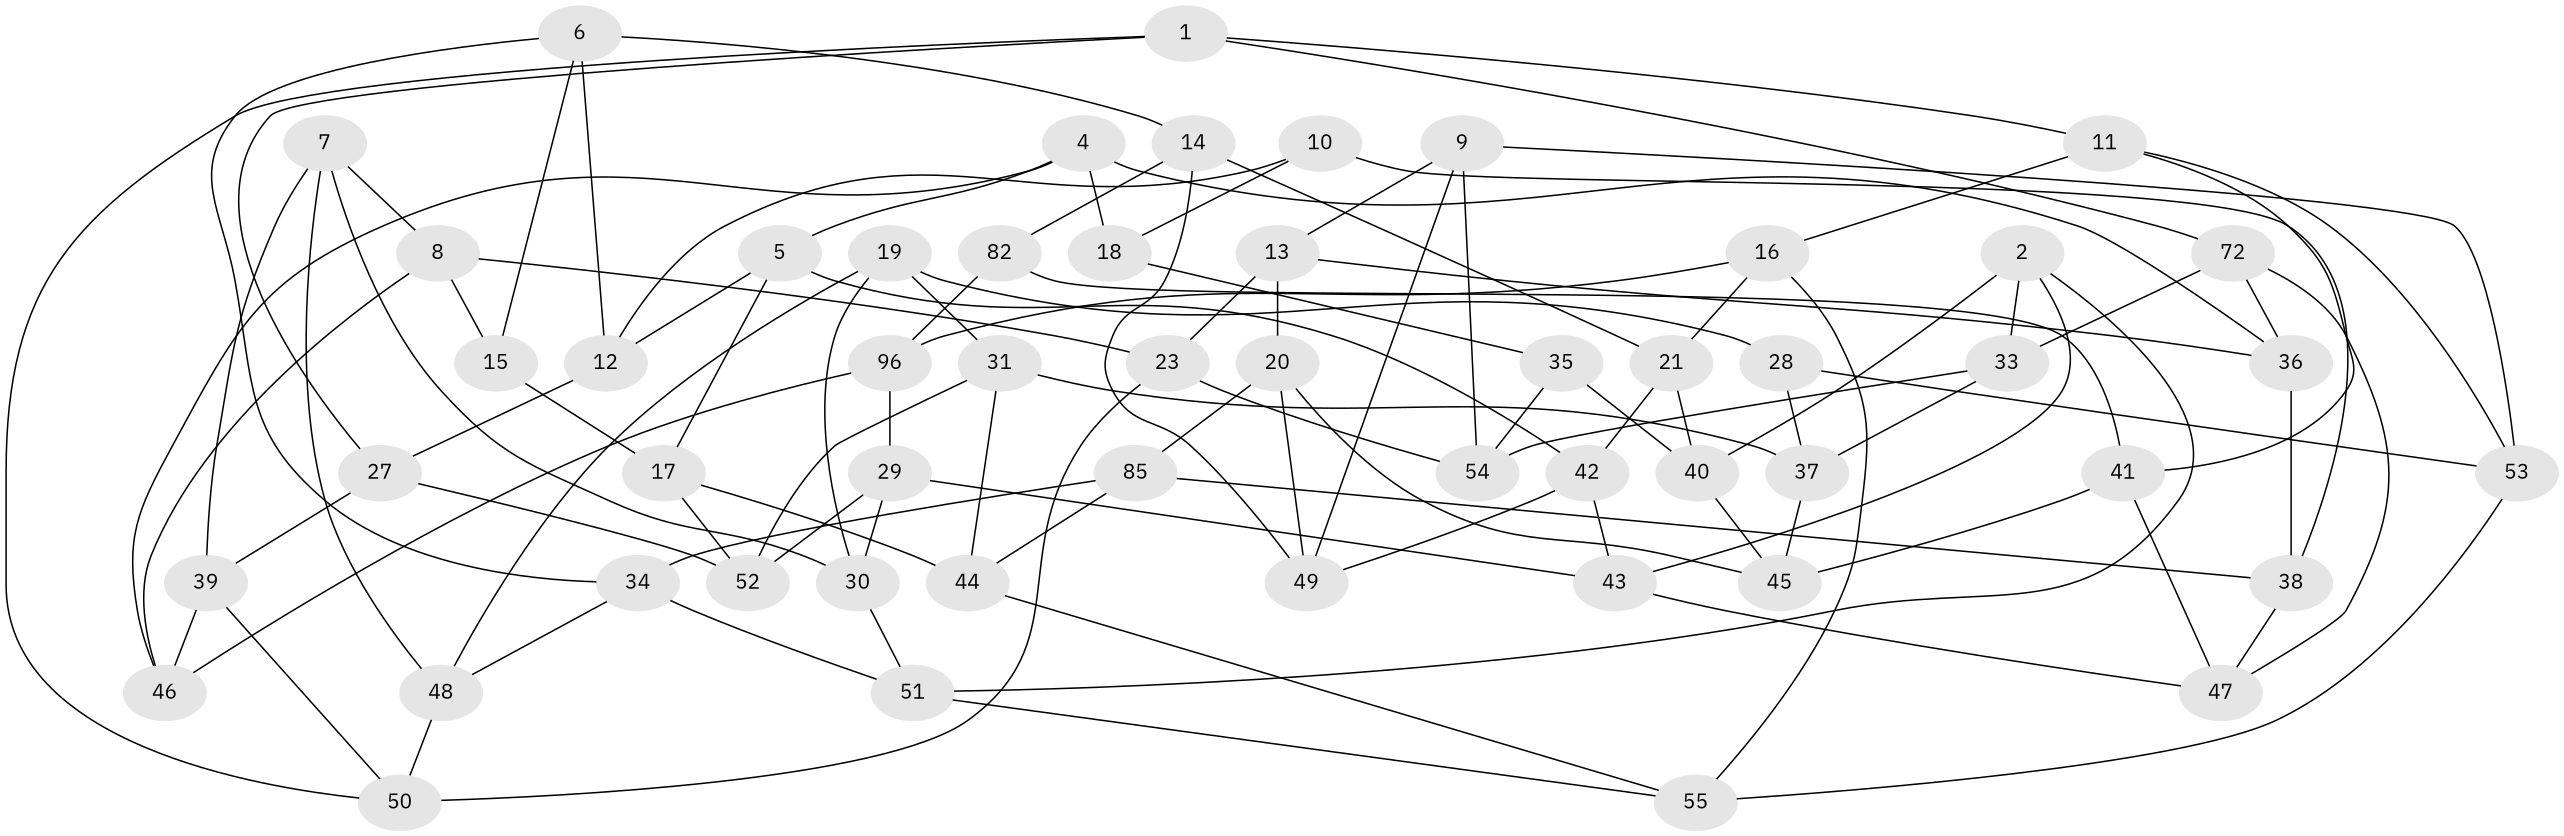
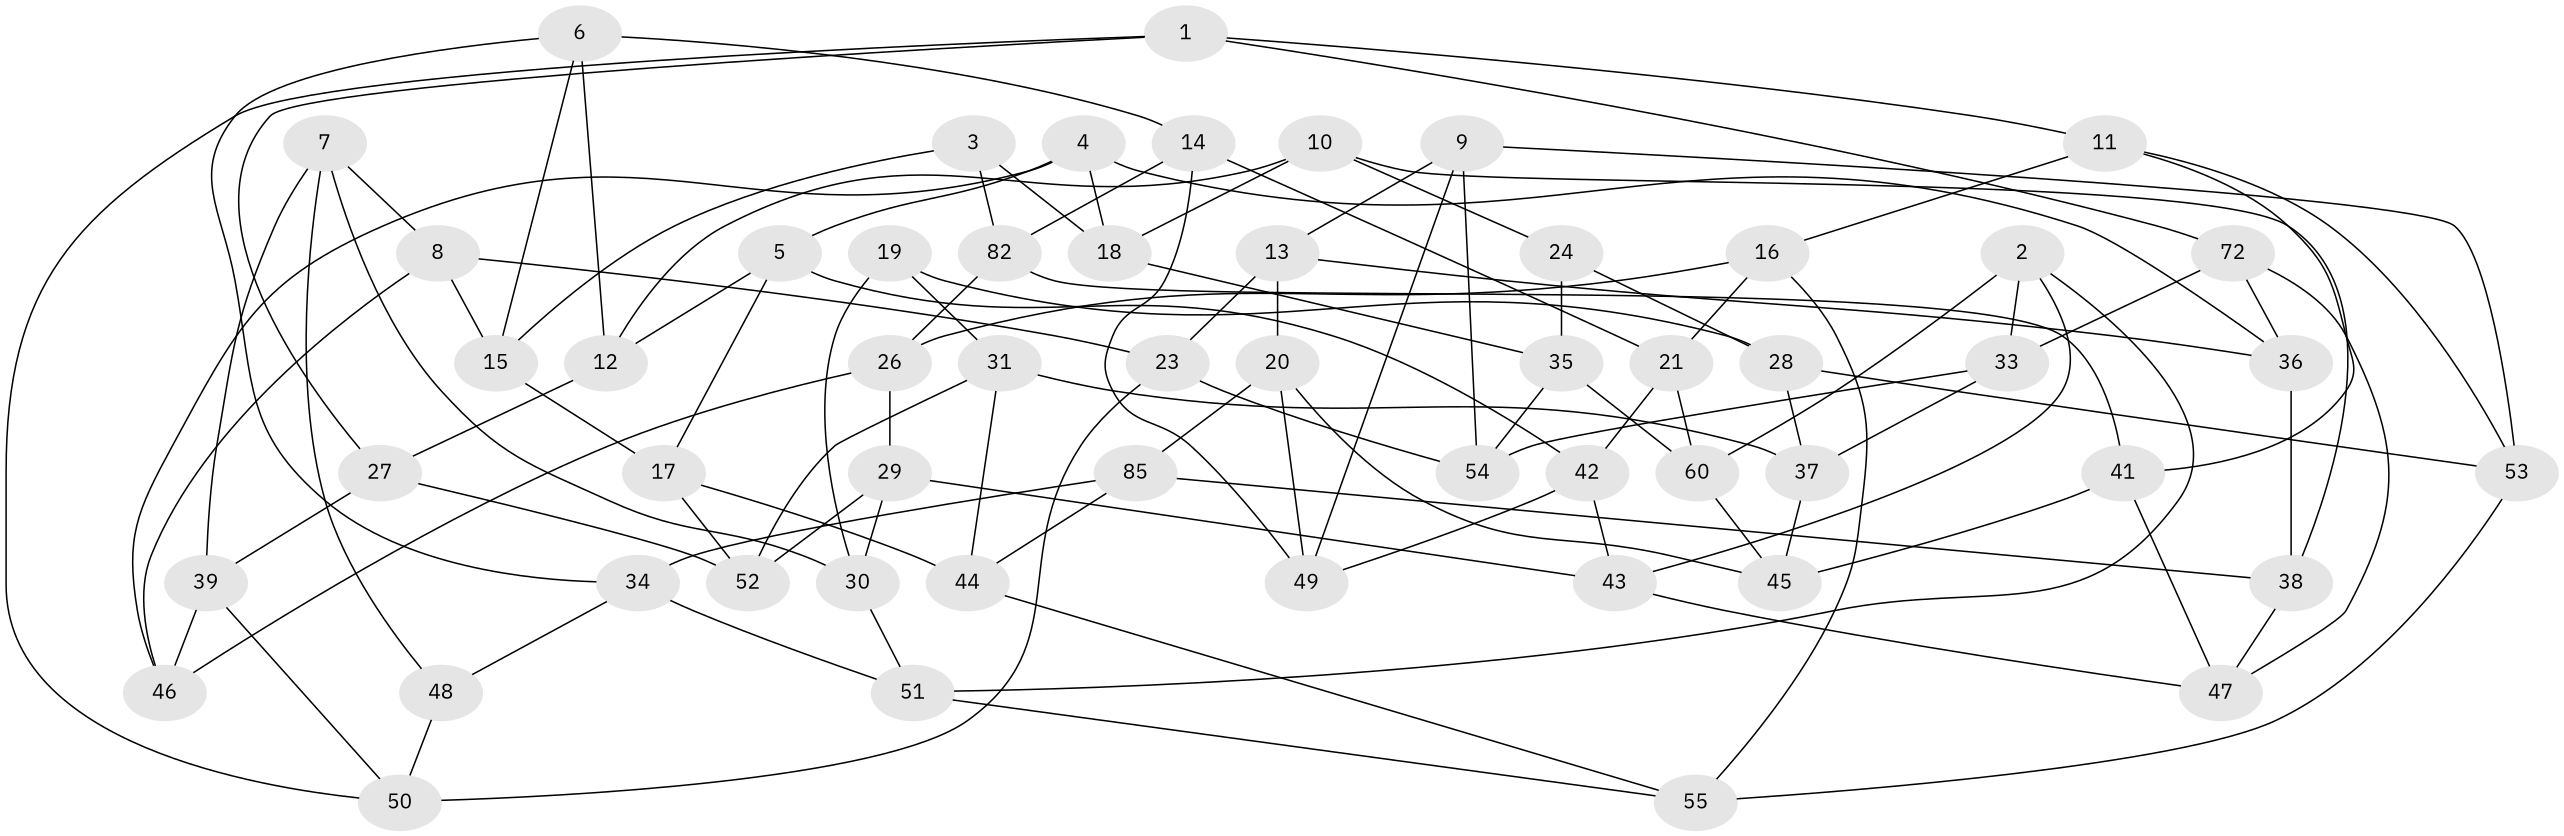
  graph {
    fontname="IBM Plex Sans"
    node [color=gray90 fontname="IBM Plex Sans" style=filled]
    edge [fontname="IBM Plex Sans"]
    1
    11
    27
    n4 [label=72]
    50
    53
    16
    41
    39
    52
    33
    36
    47
    2
-   40
+   40 [label=60]
    43
    51
    54
    37
    45
    55
+   3
    15
    18
    n25 [label=82]
    17
    35
-   26 [label=96]
+   26
+   24
    28
    4
    5
    46
    12
    42
    38
    44
    49
    6
    14
    34
    21
    48
    7
    8
    30
    23
    9
    13
    20
    10
    n52 [label=85]
    29
    19
    31
    1 -- 11
    1 -- 27
    1 -- n4
    1 -- 50
    11 -- 53
    11 -- 16
    11 -- 41
    27 -- 39
    27 -- 52
    n4 -- 33
    n4 -- 36
    n4 -- 47
    53 -- 55
    16 -- 55
    16 -- 26
    16 -- 21
    41 -- 47
    41 -- 45
    39 -- 50
    39 -- 46
    33 -- 54
    33 -- 37
    36 -- 38
    2 -- 33
    2 -- 40
    2 -- 43
    2 -- 51
    40 -- 45
    43 -- 47
    51 -- 55
    37 -- 45
+   3 -- 15
+   3 -- 18
+   3 -- n25
    15 -- 17
    18 -- 35
    n25 -- 41
    n25 -- 26
    17 -- 52
    17 -- 44
    35 -- 40
    35 -- 54
    26 -- 46
    26 -- 29
+   24 -- 35
+   24 -- 28
    28 -- 53
    28 -- 37
    4 -- 36
    4 -- 18
    4 -- 5
    4 -- 46
    5 -- 17
    5 -- 12
    5 -- 42
    12 -- 27
    42 -- 43
    42 -- 49
    38 -- 47
    44 -- 55
    6 -- 15
    6 -- 12
    6 -- 14
    6 -- 34
    14 -- n25
    14 -- 49
    14 -- 21
    34 -- 51
    34 -- 48
    21 -- 40
    21 -- 42
    48 -- 50
    7 -- 39
    7 -- 48
    7 -- 8
    7 -- 30
    8 -- 15
    8 -- 46
    8 -- 23
    30 -- 51
    23 -- 50
    23 -- 54
    9 -- 53
    9 -- 54
    9 -- 49
    9 -- 13
    13 -- 36
    13 -- 23
    13 -- 20
    20 -- 45
    20 -- 49
    20 -- n52
    10 -- 18
+   10 -- 24
    10 -- 12
    10 -- 38
    n52 -- 38
    n52 -- 44
    n52 -- 34
    29 -- 52
    29 -- 43
    29 -- 30
    19 -- 28
-   19 -- 48
    19 -- 30
    19 -- 31
    31 -- 52
    31 -- 37
    31 -- 44
  }
